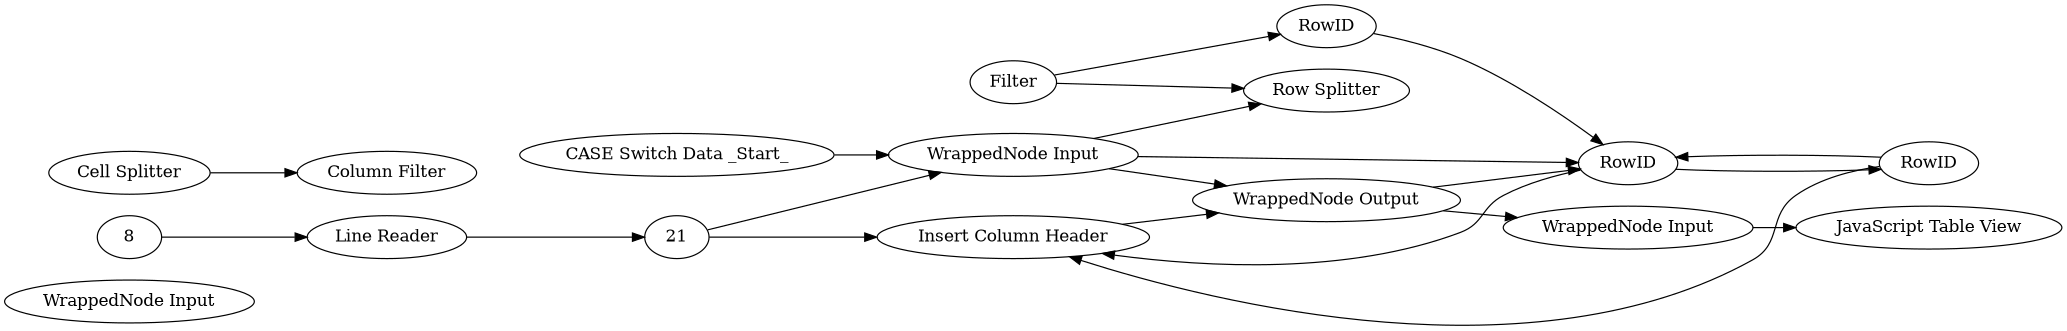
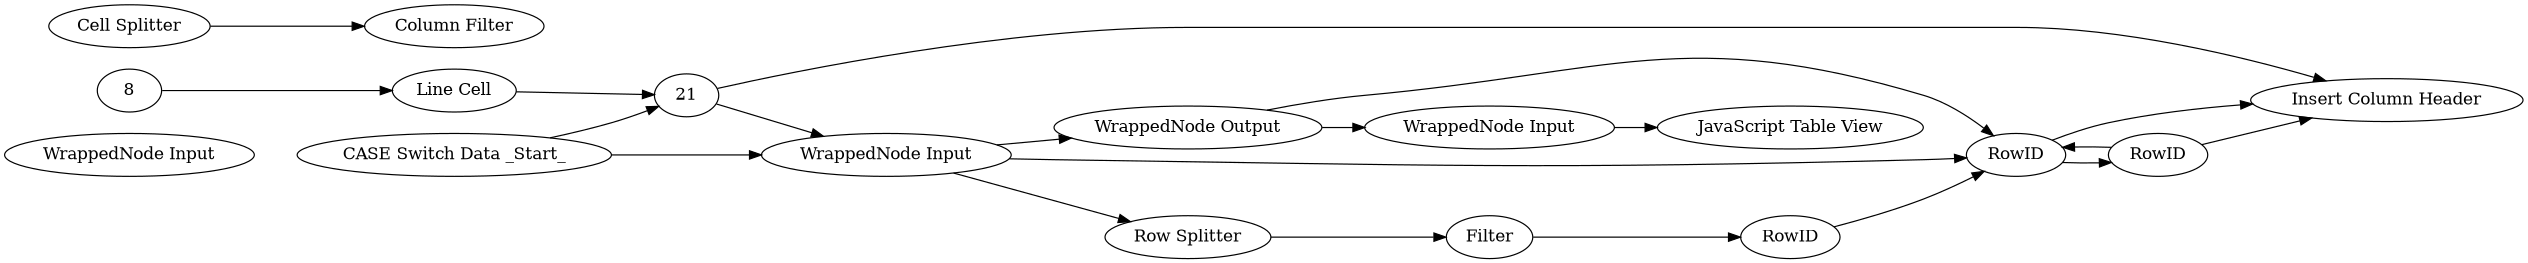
  digraph {
    rankdir=LR
    n1 [label="WrappedNode Input"]
    n2 [label="Insert Column Header"]
    n3 [label="WrappedNode Output"]
    n4 [label=RowID]
    n5 [label="WrappedNode Input"]
    n6 [label=RowID]
    n7 [label="WrappedNode Input"]
    n8 [label="Row Splitter"]
    n9 [label=Filter]
    n10 [label="JavaScript Table View"]
-   n11 [label="Line Reader"]
+   n11 [label="Line Cell"]
    21
    n13 [label="Cell Splitter"]
    n14 [label="Column Filter"]
    n15 [label="CASE Switch Data _Start_"]
    n16 [label=RowID]
    8
-   n2 -> n3
    n3 -> n4
    n3 -> n5
    n4 -> n2
    n4 -> n6
    n5 -> n10
    n6 -> n2
    n6 -> n4
    n7 -> n3
    n7 -> n4
    n7 -> n8
-   n9 -> n8
+   n8 -> n9
    n9 -> n16
    n11 -> 21
    21 -> n2
    21 -> n7
    n13 -> n14
    n15 -> n7
+   n15 -> 21
    n16 -> n4
    8 -> n11
  }
